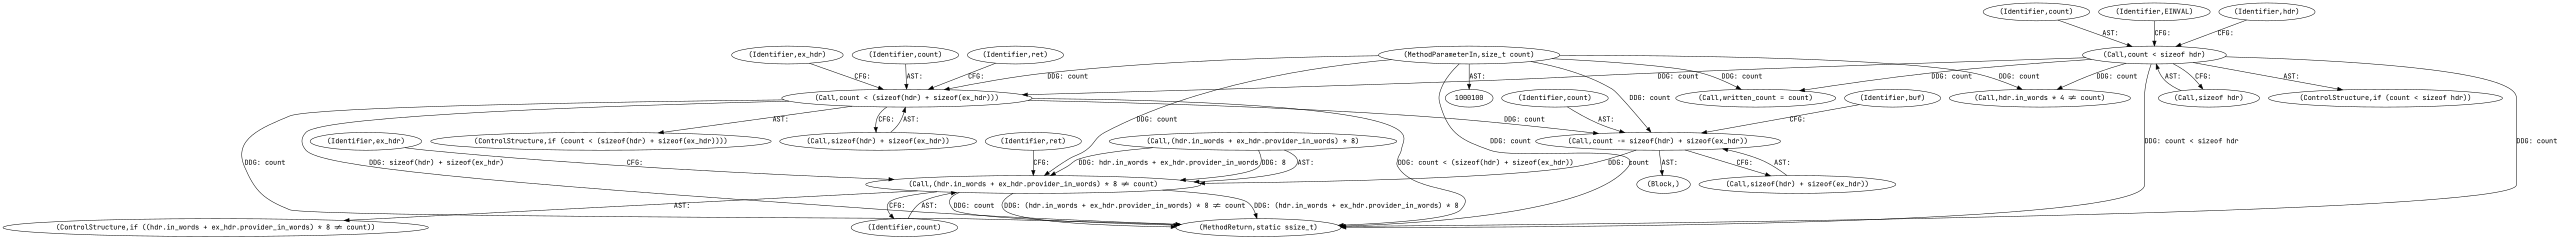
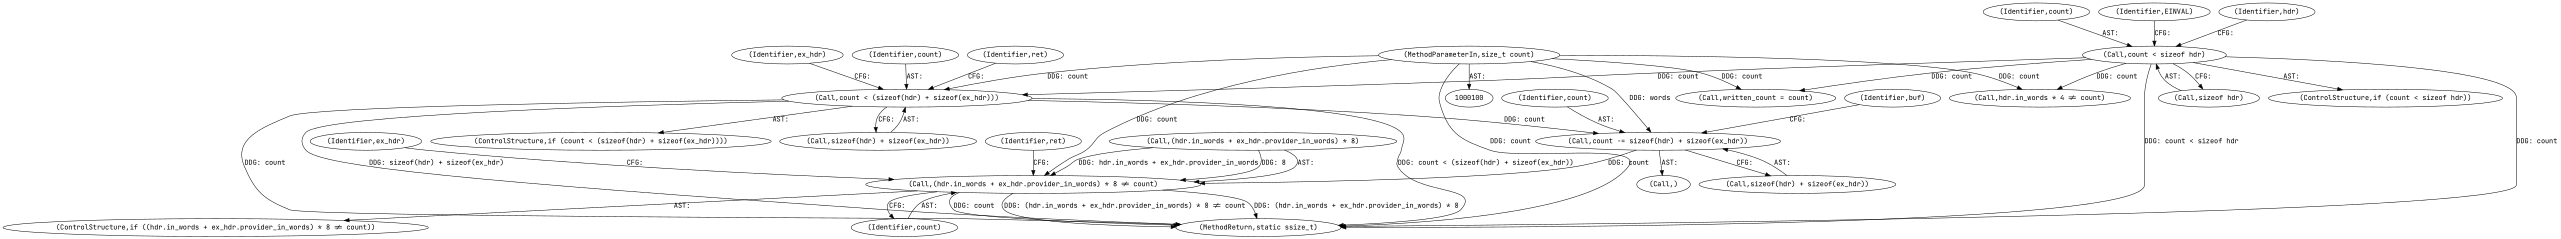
  digraph {
    fontname="JetBrains Mono"
    node [fontname="JetBrains Mono"]
    edge [fontname="JetBrains Mono"]
    n1 [label="(Call,count -= sizeof(hdr) + sizeof(ex_hdr))"]
    n2 [label="(Call,(hdr.in_words + ex_hdr.provider_in_words) * 8 != count)"]
    n3 [label="(Call,sizeof(hdr) + sizeof(ex_hdr))"]
-   n4 [label="(Block,)"]
+   n4 [label="(Call,)"]
    n5 [label="(MethodReturn,static ssize_t)"]
    n6 [label="(ControlStructure,if ((hdr.in_words + ex_hdr.provider_in_words) * 8 != count))"]
    n7 [label="(Identifier,count)"]
    n8 [label="(Call,count < (sizeof(hdr) + sizeof(ex_hdr)))"]
    n9 [label="(ControlStructure,if (count < (sizeof(hdr) + sizeof(ex_hdr))))"]
    n10 [label="(Call,sizeof(hdr) + sizeof(ex_hdr))"]
    n11 [label="(MethodParameterIn,size_t count)"]
    n12 [label="(Call,hdr.in_words * 4 != count)"]
    n13 [label="(Call,written_count = count)"]
    1000100
    n15 [label="(Call,count < sizeof hdr)"]
    n16 [label="(Call,sizeof hdr)"]
    n17 [label="(ControlStructure,if (count < sizeof hdr))"]
    n18 [label="(Identifier,ret)"]
    n19 [label="(Identifier,count)"]
    n20 [label="(Identifier,count)"]
    n21 [label="(Call,(hdr.in_words + ex_hdr.provider_in_words) * 8)"]
    n22 [label="(Identifier,ex_hdr)"]
    n23 [label="(Identifier,EINVAL)"]
    n24 [label="(Identifier,ex_hdr)"]
    n25 [label="(Identifier,count)"]
    n26 [label="(Identifier,buf)"]
    n27 [label="(Identifier,hdr)"]
    n28 [label="(Identifier,ret)"]
    n1 -> n2 [label="DDG: count"]
    n1 -> n3 [label="CFG: "]
    n1 -> n4 [label="AST: "]
    n2 -> n5 [label="DDG: (hdr.in_words + ex_hdr.provider_in_words) * 8"]
    n2 -> n5 [label="DDG: count"]
    n2 -> n5 [label="DDG: (hdr.in_words + ex_hdr.provider_in_words) * 8 != count"]
    n2 -> n6 [label="AST: "]
    n2 -> n7 [label="CFG: "]
    n3 -> n1 [label="AST: "]
    n7 -> n2 [label="AST: "]
    n8 -> n1 [label="DDG: count"]
    n8 -> n5 [label="DDG: count < (sizeof(hdr) + sizeof(ex_hdr))"]
    n8 -> n5 [label="DDG: count"]
    n8 -> n5 [label="DDG: sizeof(hdr) + sizeof(ex_hdr)"]
    n8 -> n9 [label="AST: "]
    n8 -> n10 [label="CFG: "]
    n10 -> n8 [label="AST: "]
-   n11 -> n1 [label="DDG: count"]
+   n11 -> n1 [label="DDG: words"]
    n11 -> n2 [label="DDG: count"]
    n11 -> n5 [label="DDG: count"]
    n11 -> n8 [label="DDG: count"]
    n11 -> n12 [label="DDG: count"]
    n11 -> n13 [label="DDG: count"]
    n11 -> 1000100 [label="AST: "]
    n15 -> n5 [label="DDG: count < sizeof hdr"]
    n15 -> n5 [label="DDG: count"]
    n15 -> n8 [label="DDG: count"]
    n15 -> n12 [label="DDG: count"]
    n15 -> n13 [label="DDG: count"]
    n15 -> n16 [label="CFG: "]
    n15 -> n17 [label="AST: "]
    n16 -> n15 [label="AST: "]
    n18 -> n2 [label="CFG: "]
    n19 -> n1 [label="AST: "]
    n20 -> n15 [label="AST: "]
    n21 -> n2 [label="AST: "]
    n21 -> n2 [label="DDG: hdr.in_words + ex_hdr.provider_in_words"]
    n21 -> n2 [label="DDG: 8"]
    n22 -> n2 [label="CFG: "]
    n23 -> n15 [label="CFG: "]
    n24 -> n8 [label="CFG: "]
    n25 -> n8 [label="AST: "]
    n26 -> n1 [label="CFG: "]
    n27 -> n15 [label="CFG: "]
    n28 -> n8 [label="CFG: "]
  }
